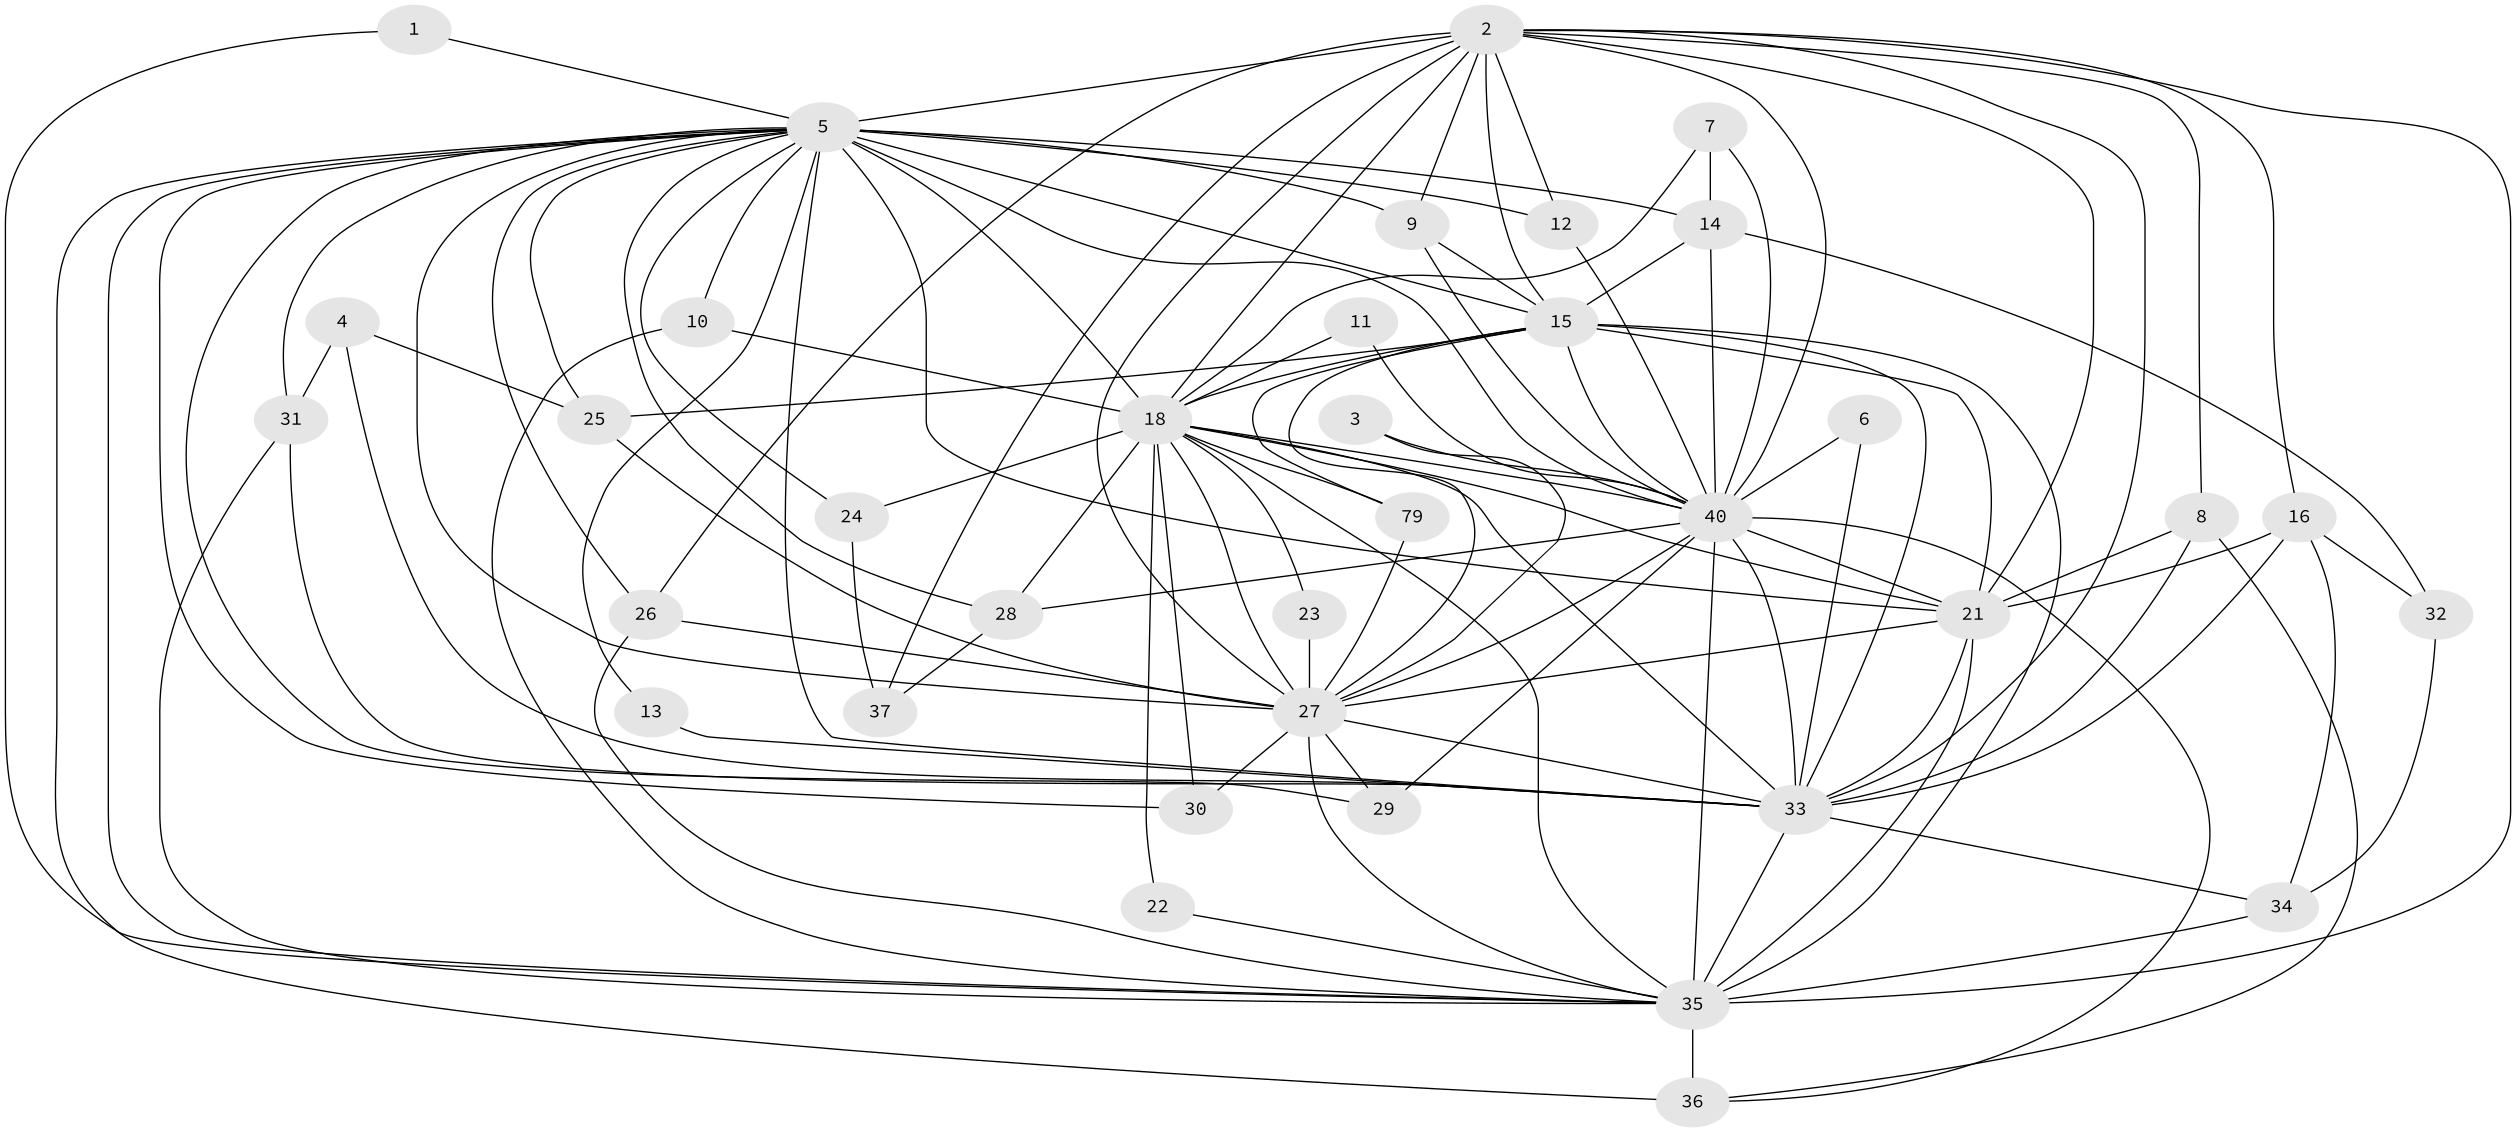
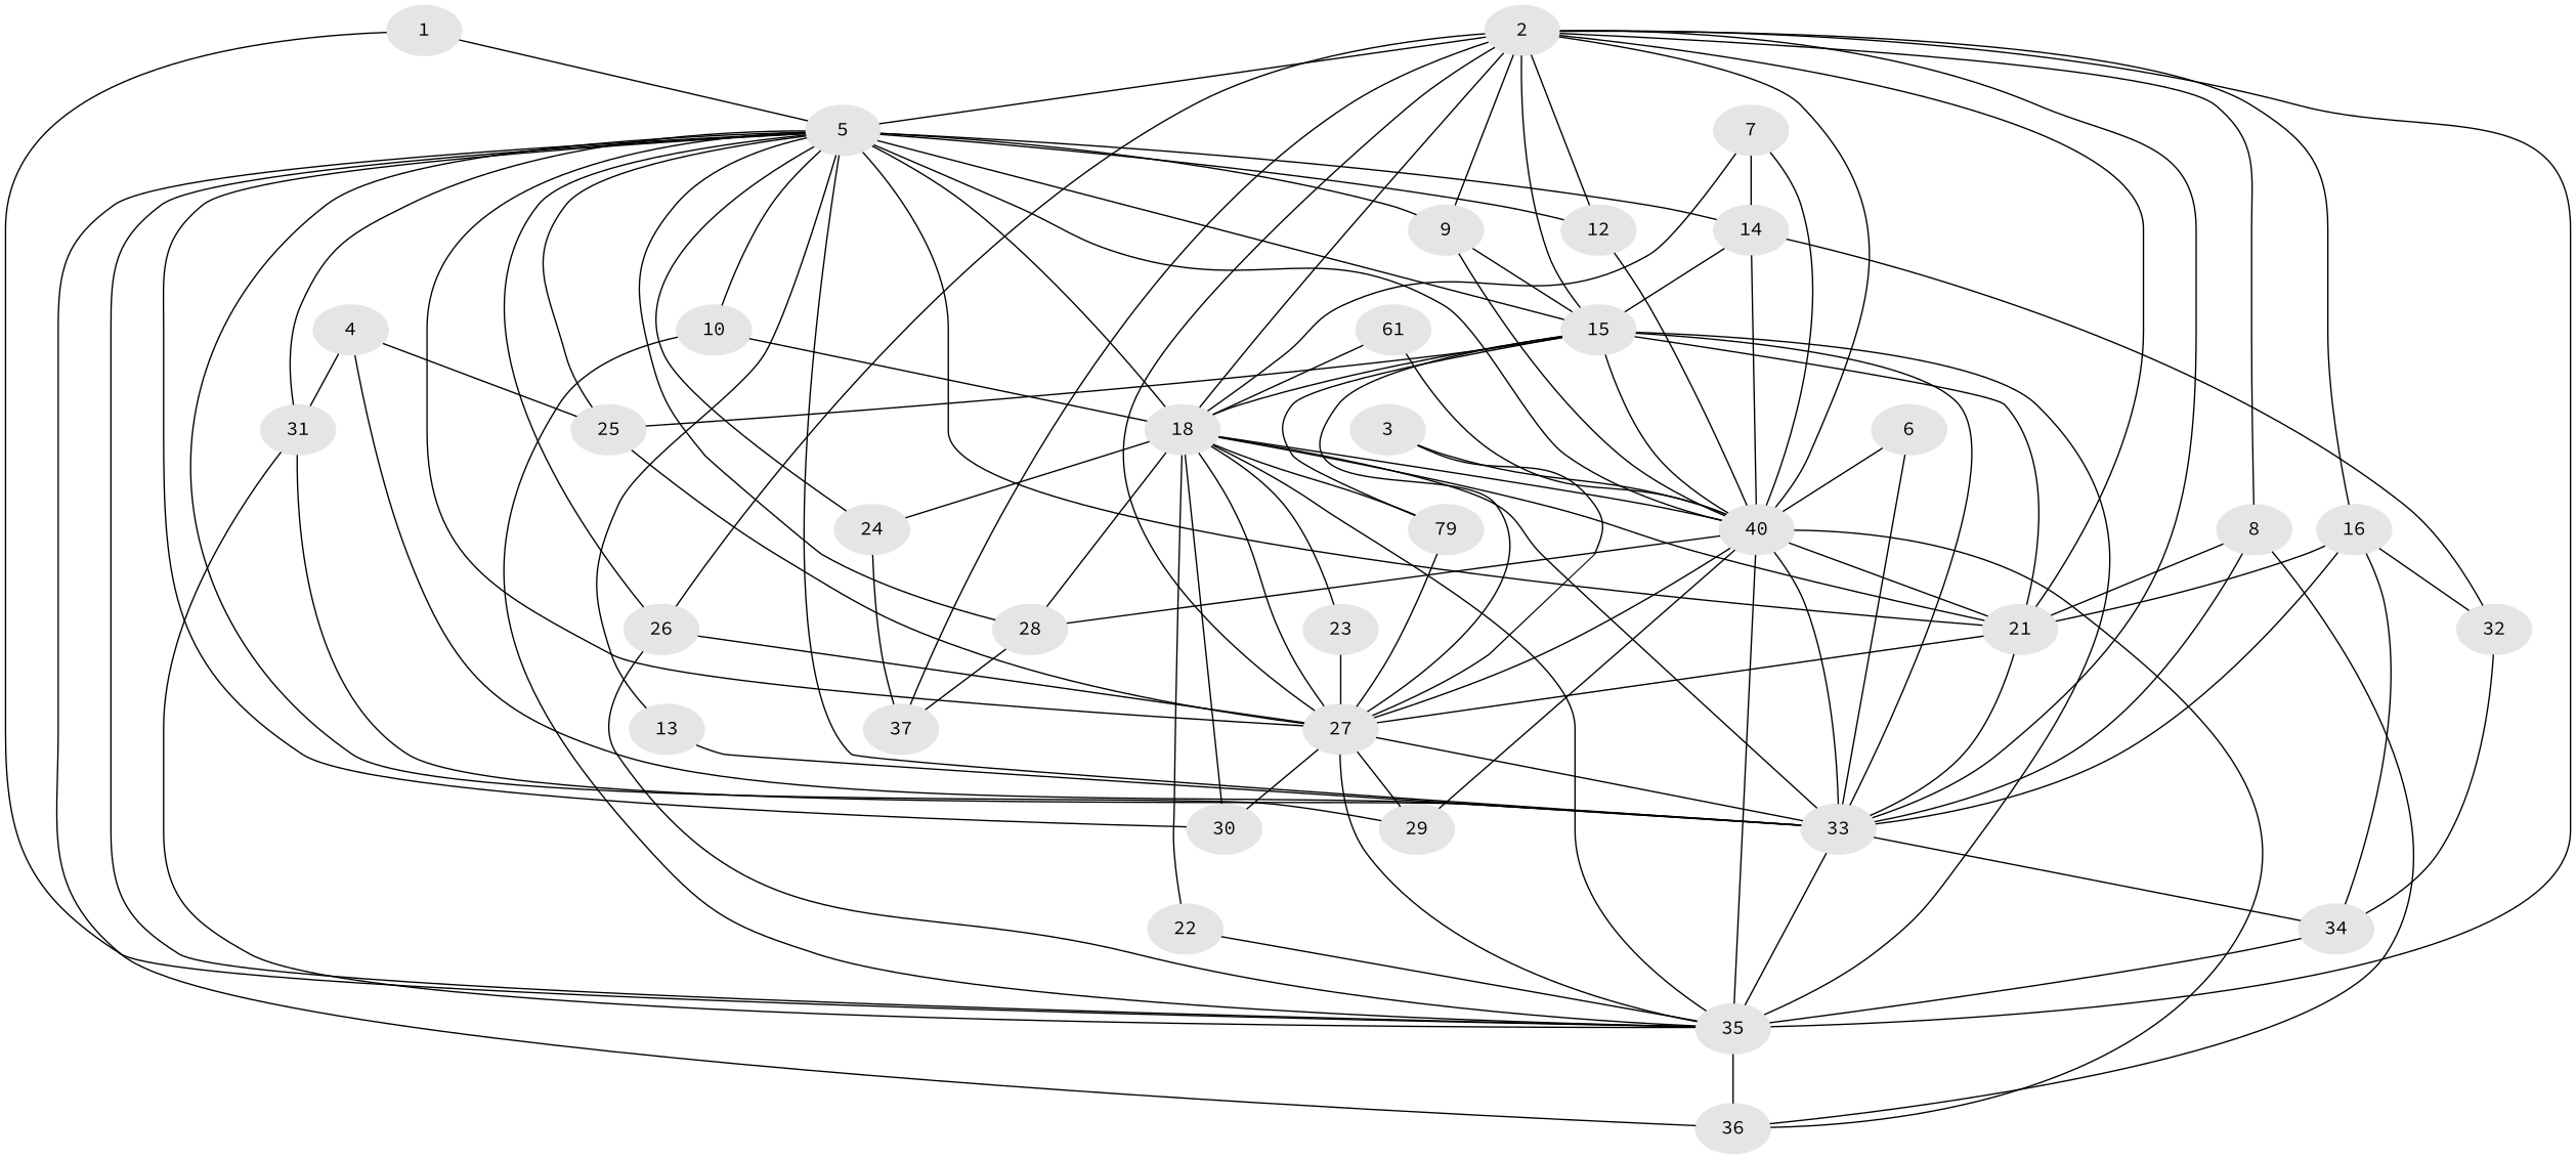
  graph {
    fontname="Source Code Pro"
    node [color=gray90 fontname="Source Code Pro" style=filled]
    edge [fontname="Source Code Pro" weight=1.0]
    1
    5
    35
    9
    12
    15
    18
    n8 [label=40]
    21
    26
    27
    33
    25
    31
    10
    13
    14
    24
    28
    29
    30
    36
    2
    8
    16
    37
    n27 [label=79]
    32
    34
    22
    23
    3
    4
    6
    7
-   11
+   11 [label=61]
    1 -- 5
    1 -- 35
    5 -- 35 [weight=2.0]
    5 -- 9
    5 -- 12
    5 -- 15 [weight=3.0]
    5 -- 18 [weight=2.0]
    5 -- n8 [weight=3.0]
    5 -- 21 [weight=3.0]
    5 -- 26
    5 -- 27 [weight=2.0]
    5 -- 33 [weight=3.0]
    5 -- 25
    5 -- 31 [weight=2.0]
    5 -- 10
    5 -- 13
    5 -- 14
    5 -- 24
    5 -- 28
    5 -- 29
    5 -- 30
    5 -- 36
    35 -- 36 [weight=2.0]
    9 -- 15
    9 -- n8
    12 -- n8
    15 -- 35
    15 -- 18 [weight=2.0]
    15 -- n8
    15 -- 21
    15 -- 27 [weight=2.0]
    15 -- 33
    15 -- 25 [weight=2.0]
    15 -- n27
    18 -- 35
    18 -- n8 [weight=2.0]
    18 -- 21 [weight=3.0]
    18 -- 27 [weight=2.0]
    18 -- 33
    18 -- 24
    18 -- 28
    18 -- 30
    18 -- n27
    18 -- 22
    18 -- 23
    n8 -- 35 [weight=2.0]
    n8 -- 21
    n8 -- 27
    n8 -- 33
    n8 -- 28
    n8 -- 29
    n8 -- 36
-   21 -- 35 [weight=2.0]
    21 -- 27 [weight=2.0]
    21 -- 33 [weight=2.0]
    26 -- 35
    26 -- 27
    27 -- 35
    27 -- 33
    27 -- 29
    27 -- 30 [weight=2.0]
    33 -- 35 [weight=2.0]
    33 -- 34
    25 -- 27
    31 -- 35
    31 -- 33
    10 -- 35
    10 -- 18
    13 -- 33
    14 -- 15
    14 -- n8 [weight=2.0]
    14 -- 32
    24 -- 37
    28 -- 37
    2 -- 5 [weight=2.0]
    2 -- 35
    2 -- 9
    2 -- 12
    2 -- 15 [weight=2.0]
    2 -- 18
    2 -- n8
    2 -- 21
    2 -- 26
    2 -- 27
    2 -- 33 [weight=2.0]
    2 -- 8
    2 -- 16
    2 -- 37
    8 -- 21
    8 -- 33 [weight=2.0]
    8 -- 36
    16 -- 21
    16 -- 33
    16 -- 32
    16 -- 34
    n27 -- 27
    32 -- 34
    34 -- 35
    22 -- 35
    23 -- 27
    3 -- n8
    3 -- 27
    4 -- 33
    4 -- 25
    4 -- 31
    6 -- n8
    6 -- 33
    7 -- 18
    7 -- n8
    7 -- 14
    11 -- 18
    11 -- n8
  }
